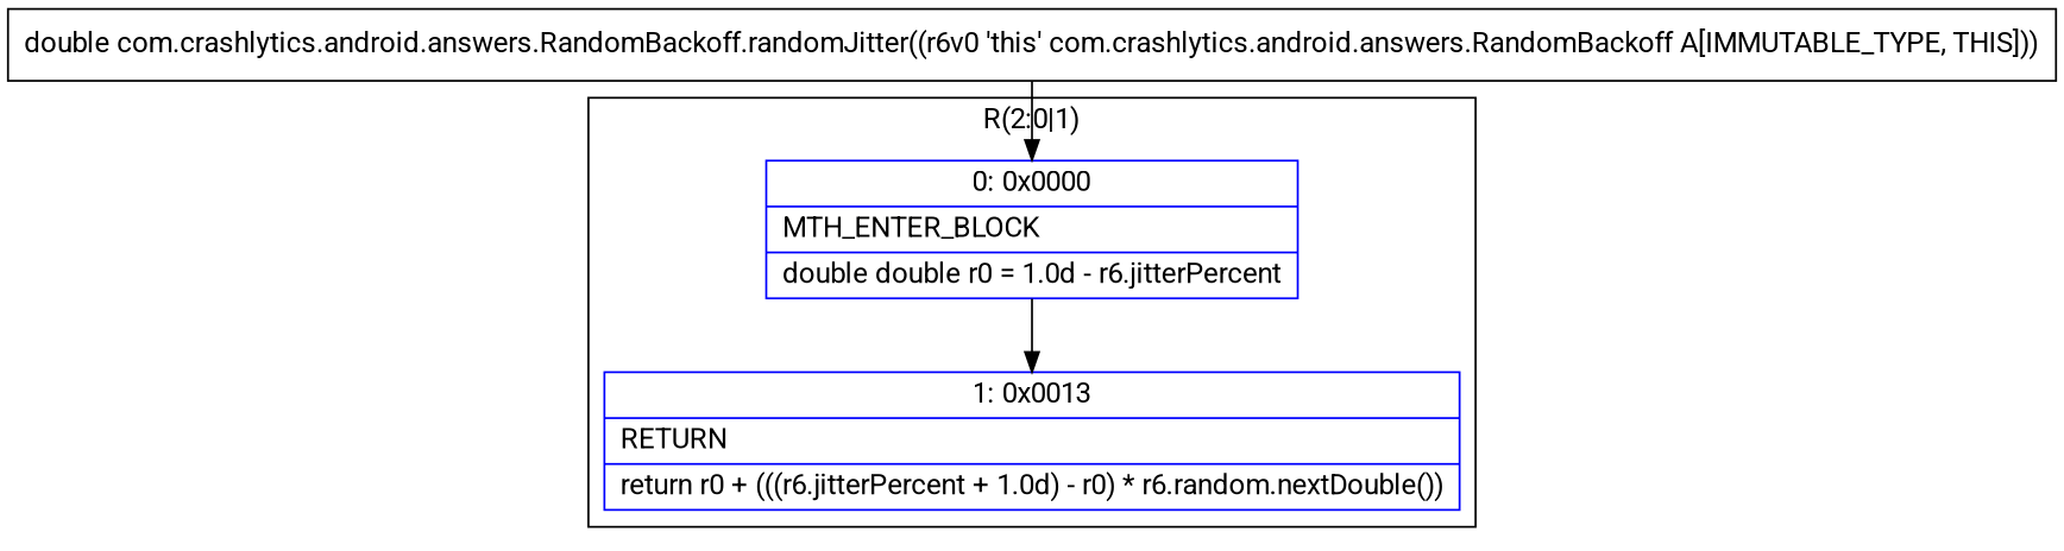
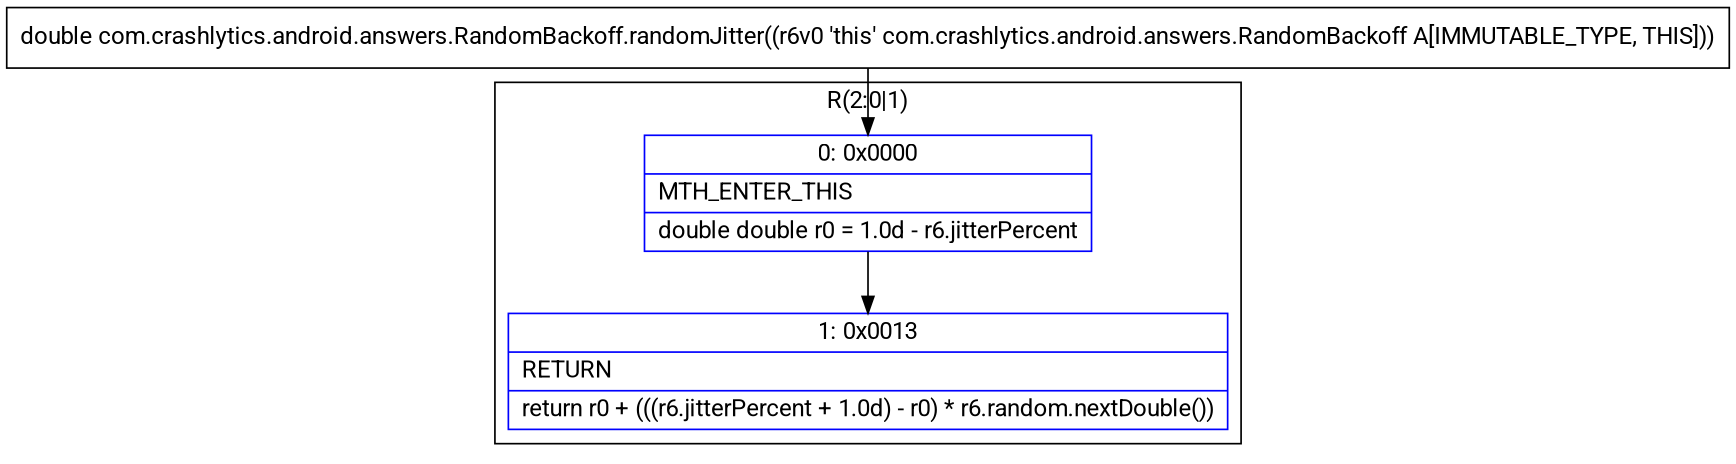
  digraph {
    fontname=Roboto
    node [color=blue shape=record fontname=Roboto]
    edge [fontname=Roboto]
-   n1 [label="{0\:\ 0x0000|MTH_ENTER_BLOCK\l|double double r0 = 1.0d \- r6.jitterPercent\l}"]
+   n1 [label="{0\:\ 0x0000|MTH_ENTER_THIS\l|double double r0 = 1.0d \- r6.jitterPercent\l}"]
    n2 [label="{1\:\ 0x0013|RETURN\l|return r0 + (((r6.jitterPercent + 1.0d) \- r0) * r6.random.nextDouble())\l}"]
    n3 [label="{double com.crashlytics.android.answers.RandomBackoff.randomJitter((r6v0 'this' com.crashlytics.android.answers.RandomBackoff A[IMMUTABLE_TYPE, THIS])) }" color=""]
    subgraph cluster_1 {
      label="R(2:0|1)"
      n1
      n2
    }
    n1 -> n2
    n3 -> n1
  }
